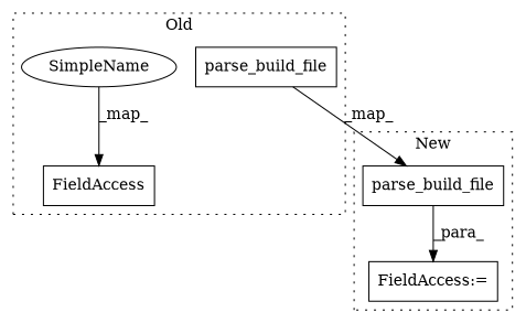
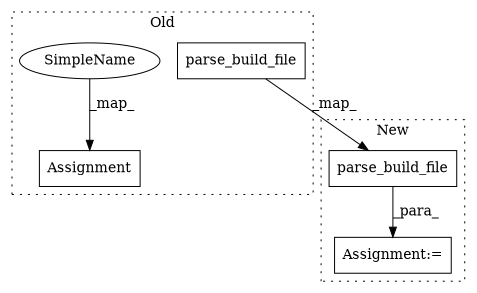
  digraph {
    node [a=32 l="17,1" s=10737 shape=box]
    n1 [label=parse_build_file s="5291,5310"]
-   n2 [a=7 l="75,2" label="FieldAccess:=" s="5319,5434"]
+   n2 [a=7 l="75,2" label="Assignment:=" s="5319,5434"]
    n3 [label=parse_build_file s="10697,10716"]
-   n4 [a=22 l=31 label=FieldAccess]
+   n4 [a=22 l=31 label=Assignment]
    n5 [a=42 l=4 label=SimpleName shape=ellipse]
    subgraph cluster_1 {
      label=New
      style=dotted
      n1
      n2
    }
    subgraph cluster_2 {
      label=Old
      style=dotted
      n3
      n4
      n5
    }
    n1 -> n2 [label=_para_]
    n3 -> n1 [label=_map_]
    n5 -> n4 [label=_map_]
  }
